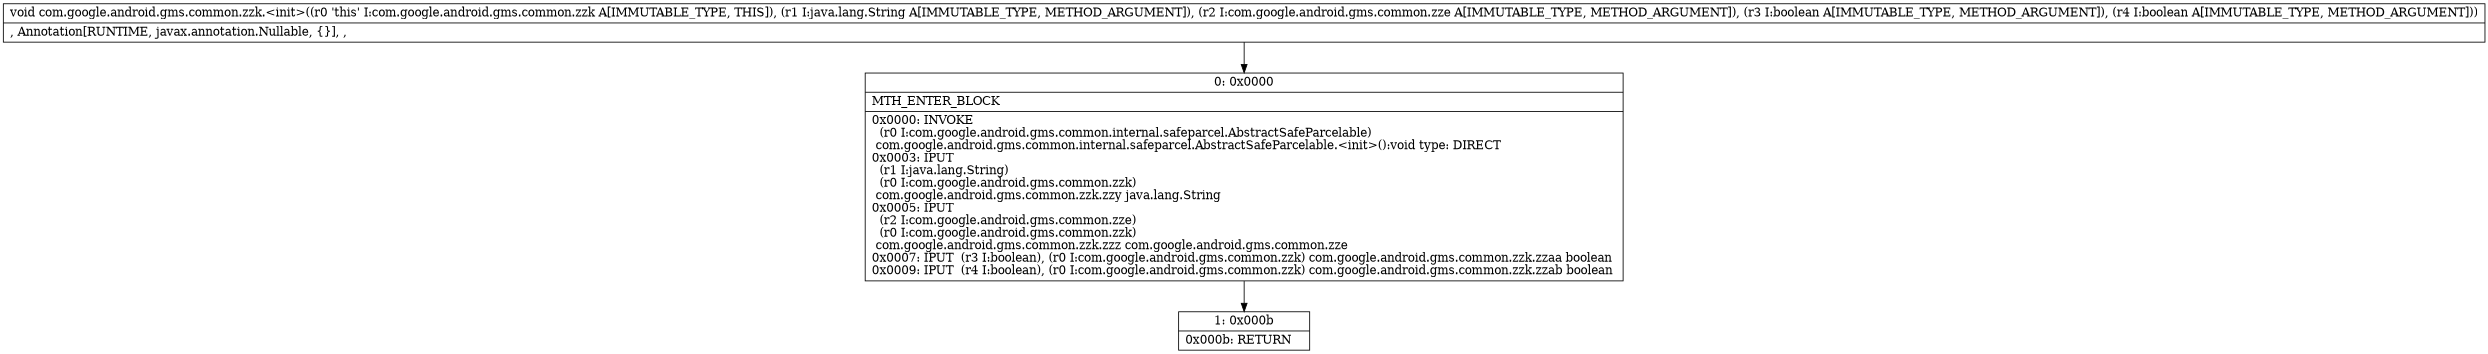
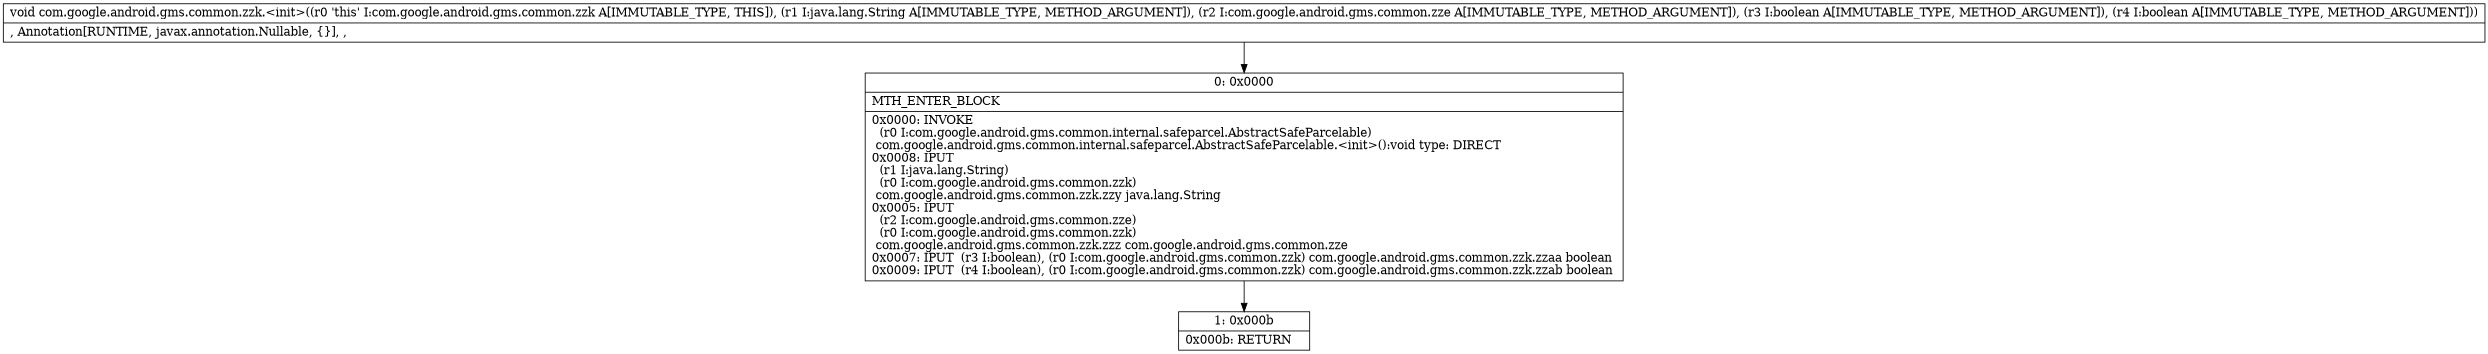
  digraph {
    node [shape=record]
-   n1 [label="{0\:\ 0x0000|MTH_ENTER_BLOCK\l|0x0000: INVOKE  \l  (r0 I:com.google.android.gms.common.internal.safeparcel.AbstractSafeParcelable)\l com.google.android.gms.common.internal.safeparcel.AbstractSafeParcelable.\<init\>():void type: DIRECT \l0x0003: IPUT  \l  (r1 I:java.lang.String)\l  (r0 I:com.google.android.gms.common.zzk)\l com.google.android.gms.common.zzk.zzy java.lang.String \l0x0005: IPUT  \l  (r2 I:com.google.android.gms.common.zze)\l  (r0 I:com.google.android.gms.common.zzk)\l com.google.android.gms.common.zzk.zzz com.google.android.gms.common.zze \l0x0007: IPUT  (r3 I:boolean), (r0 I:com.google.android.gms.common.zzk) com.google.android.gms.common.zzk.zzaa boolean \l0x0009: IPUT  (r4 I:boolean), (r0 I:com.google.android.gms.common.zzk) com.google.android.gms.common.zzk.zzab boolean \l}"]
+   n1 [label="{0\:\ 0x0000|MTH_ENTER_BLOCK\l|0x0000: INVOKE  \l  (r0 I:com.google.android.gms.common.internal.safeparcel.AbstractSafeParcelable)\l com.google.android.gms.common.internal.safeparcel.AbstractSafeParcelable.\<init\>():void type: DIRECT \l0x0008: IPUT  \l  (r1 I:java.lang.String)\l  (r0 I:com.google.android.gms.common.zzk)\l com.google.android.gms.common.zzk.zzy java.lang.String \l0x0005: IPUT  \l  (r2 I:com.google.android.gms.common.zze)\l  (r0 I:com.google.android.gms.common.zzk)\l com.google.android.gms.common.zzk.zzz com.google.android.gms.common.zze \l0x0007: IPUT  (r3 I:boolean), (r0 I:com.google.android.gms.common.zzk) com.google.android.gms.common.zzk.zzaa boolean \l0x0009: IPUT  (r4 I:boolean), (r0 I:com.google.android.gms.common.zzk) com.google.android.gms.common.zzk.zzab boolean \l}"]
    n2 [label="{1\:\ 0x000b|0x000b: RETURN   \l}"]
    n3 [label="{void com.google.android.gms.common.zzk.\<init\>((r0 'this' I:com.google.android.gms.common.zzk A[IMMUTABLE_TYPE, THIS]), (r1 I:java.lang.String A[IMMUTABLE_TYPE, METHOD_ARGUMENT]), (r2 I:com.google.android.gms.common.zze A[IMMUTABLE_TYPE, METHOD_ARGUMENT]), (r3 I:boolean A[IMMUTABLE_TYPE, METHOD_ARGUMENT]), (r4 I:boolean A[IMMUTABLE_TYPE, METHOD_ARGUMENT]))  | , Annotation[RUNTIME, javax.annotation.Nullable, \{\}], , \l}"]
    n1 -> n2
    n3 -> n1
  }
